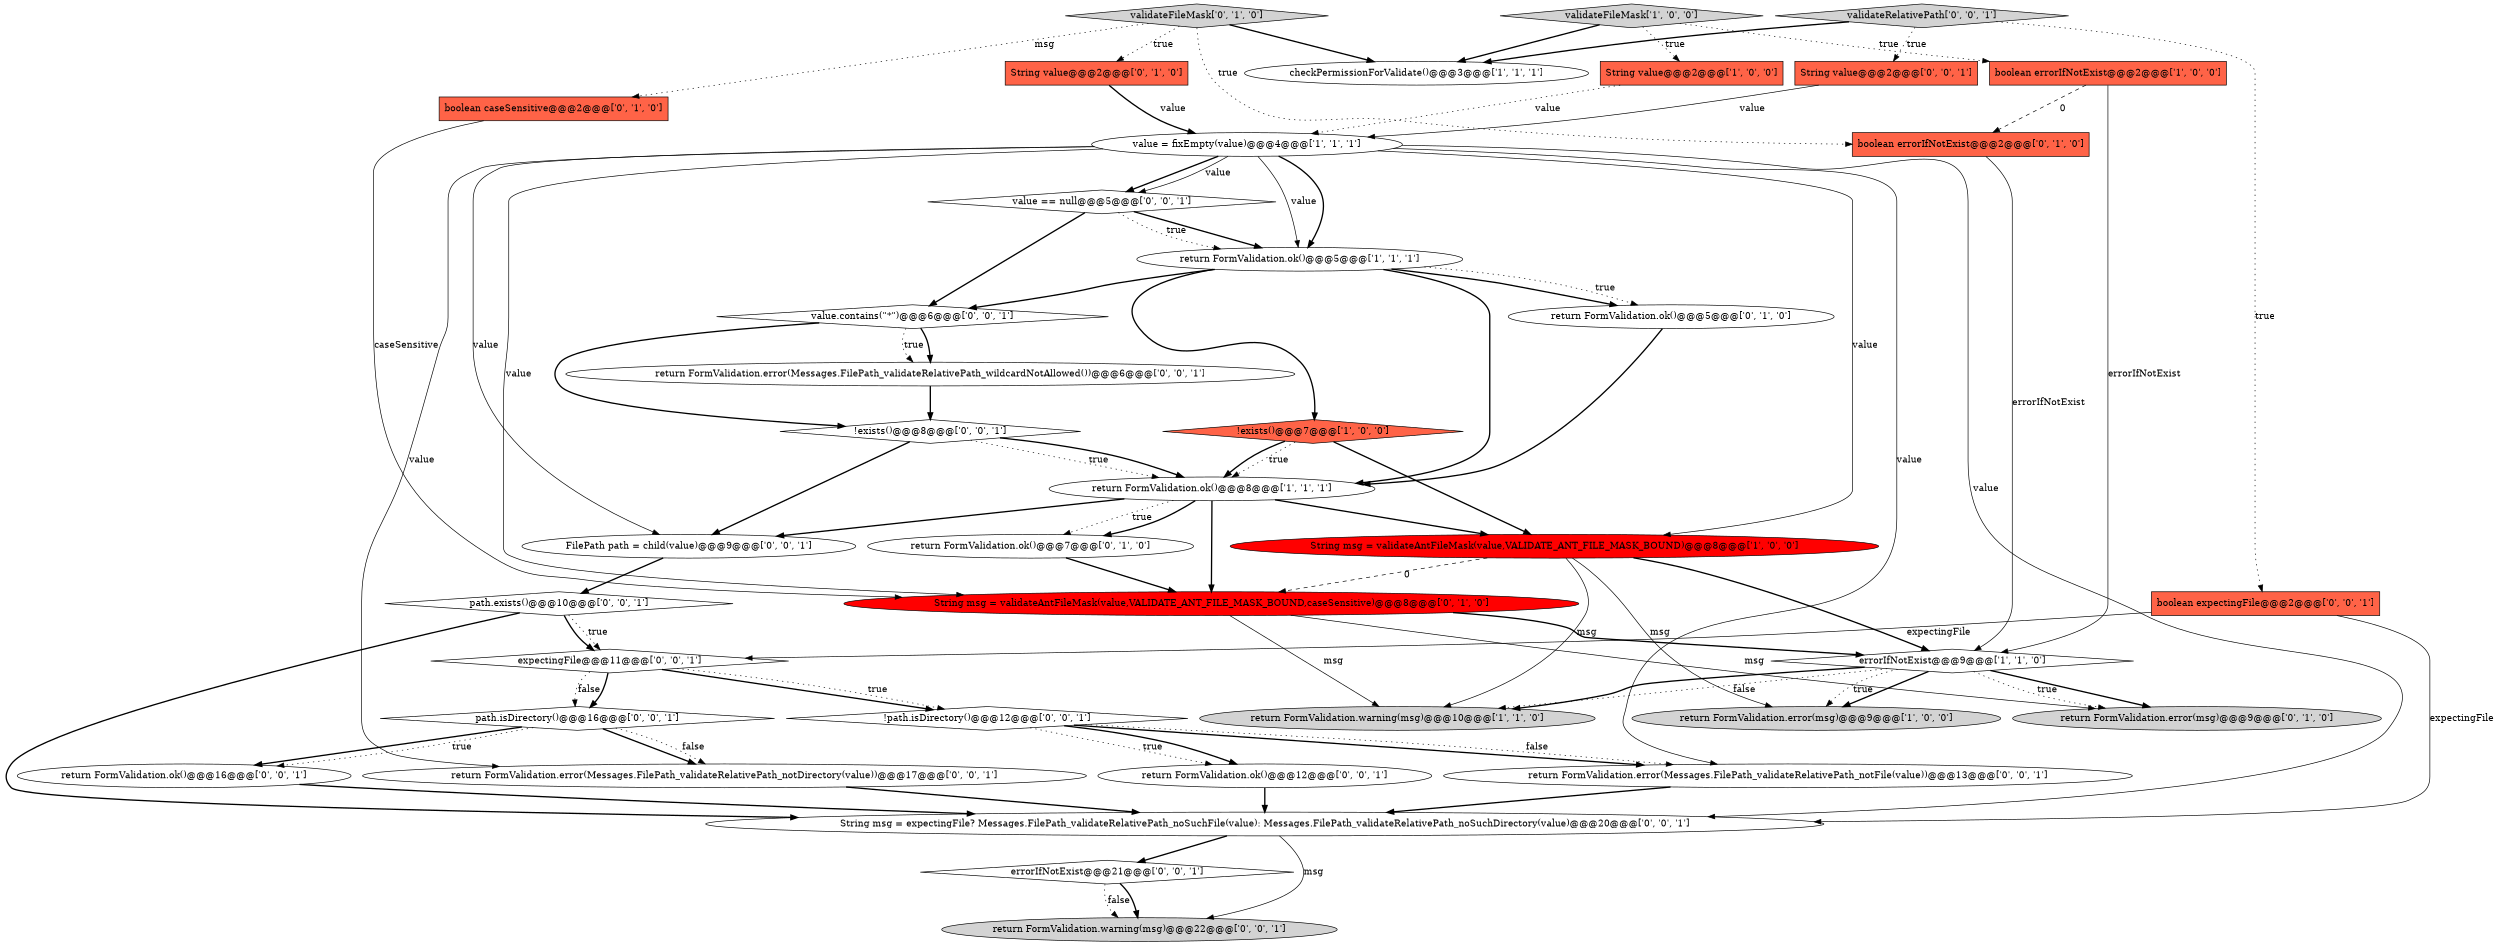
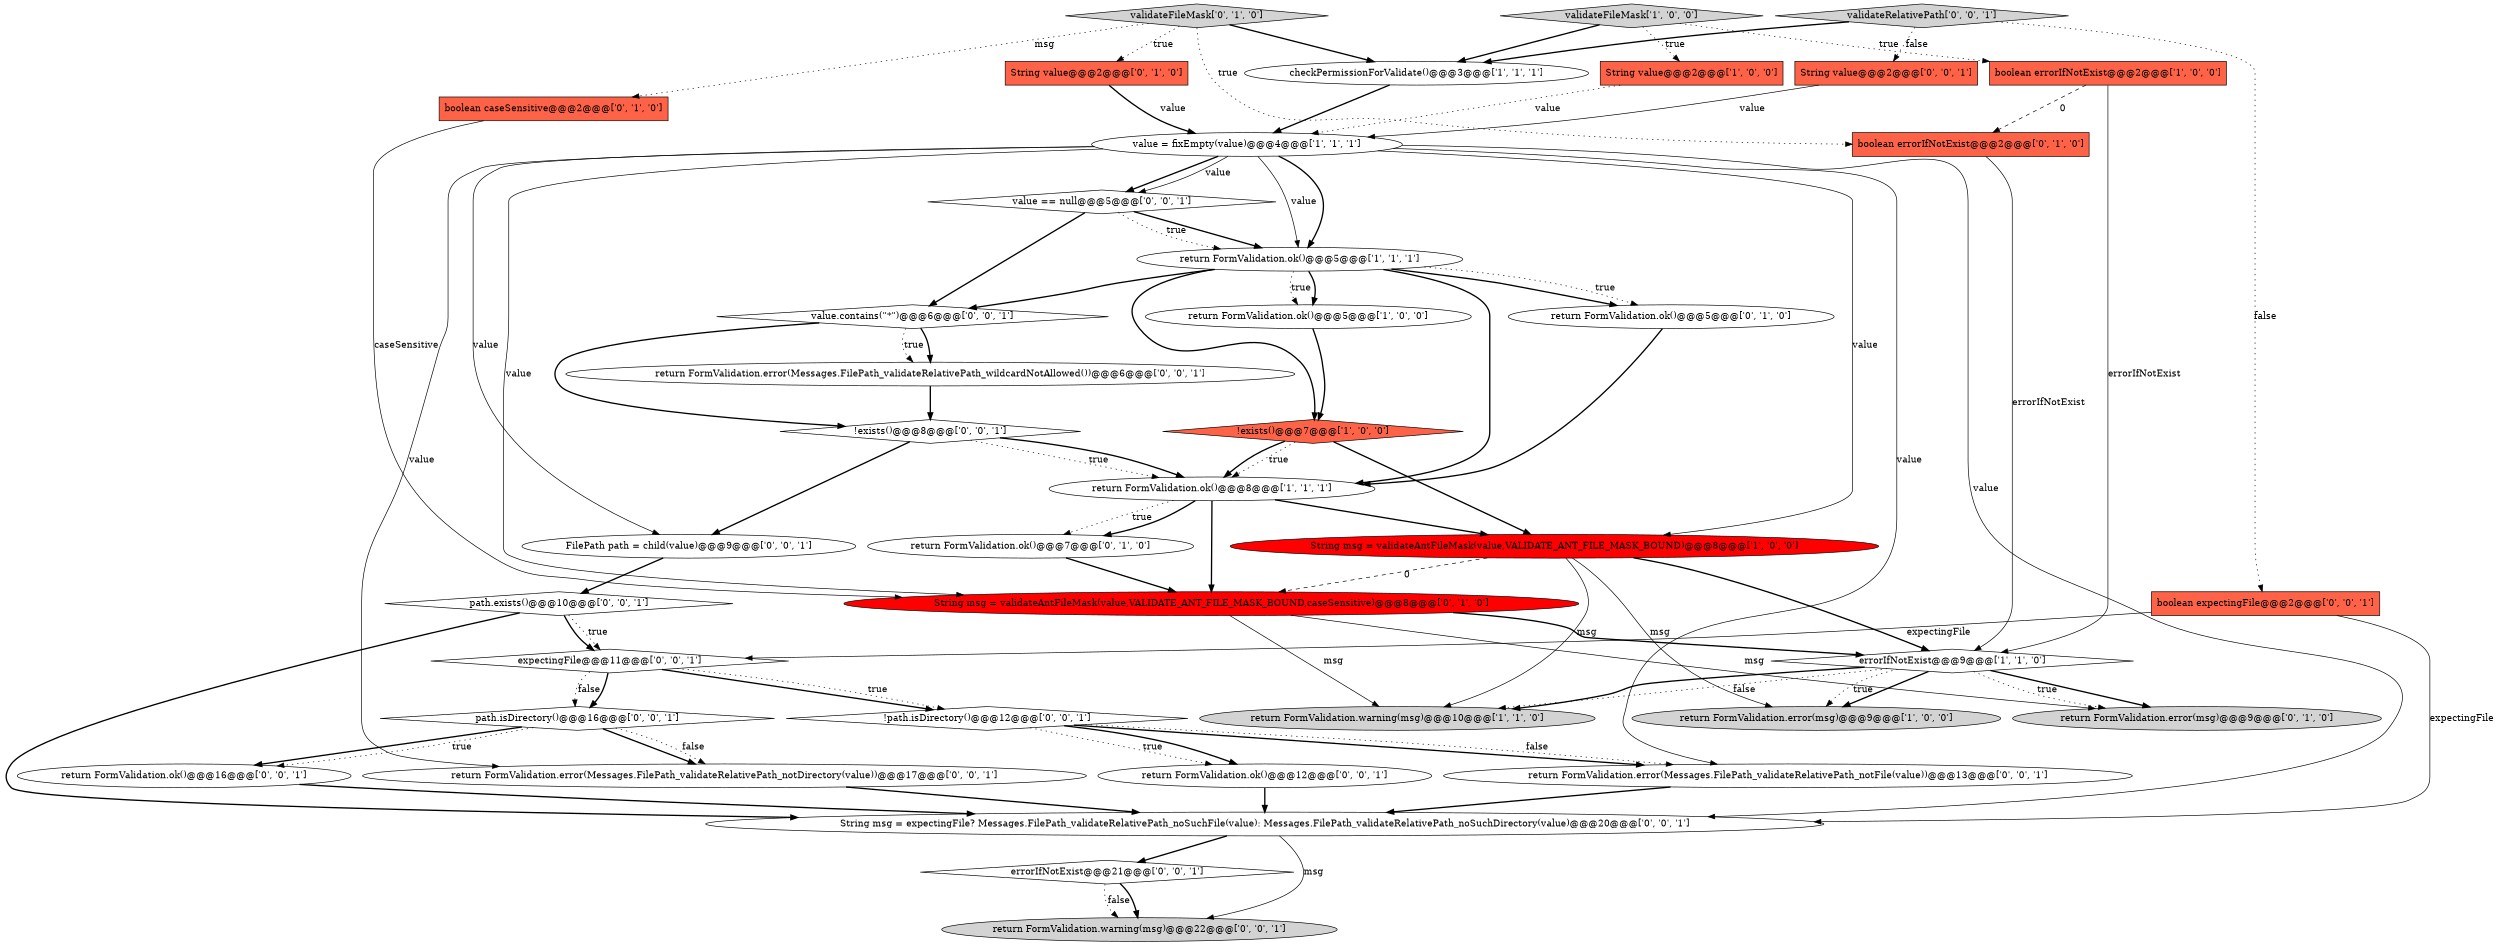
  digraph {
    node [fillcolor=white shape=ellipse style=filled]
    edge [style=bold]
    n1 [fillcolor=lightgray label="validateRelativePath['0', '0', '1']" shape=diamond]
    n2 [fillcolor=tomato label="String value@@@2@@@['0', '0', '1']" shape=box]
    n3 [fillcolor=tomato label="boolean expectingFile@@@2@@@['0', '0', '1']" shape=box]
    n4 [label="checkPermissionForValidate()@@@3@@@['1', '1', '1']"]
    n5 [label="value = fixEmpty(value)@@@4@@@['1', '1', '1']"]
    n6 [label="String msg = expectingFile? Messages.FilePath_validateRelativePath_noSuchFile(value): Messages.FilePath_validateRelativePath_noSuchDirectory(value)@@@20@@@['0', '0', '1']"]
    n7 [label="expectingFile@@@11@@@['0', '0', '1']" shape=diamond]
    n8 [label="return FormValidation.ok()@@@16@@@['0', '0', '1']"]
    n9 [label="errorIfNotExist@@@21@@@['0', '0', '1']" shape=diamond]
    n10 [fillcolor=lightgray label="return FormValidation.warning(msg)@@@22@@@['0', '0', '1']"]
    n11 [label="return FormValidation.error(Messages.FilePath_validateRelativePath_notDirectory(value))@@@17@@@['0', '0', '1']"]
    n12 [label="return FormValidation.error(Messages.FilePath_validateRelativePath_notFile(value))@@@13@@@['0', '0', '1']"]
    n13 [label="value == null@@@5@@@['0', '0', '1']" shape=diamond]
    n14 [label="FilePath path = child(value)@@@9@@@['0', '0', '1']"]
    n15 [fillcolor=red label="String msg = validateAntFileMask(value,VALIDATE_ANT_FILE_MASK_BOUND,caseSensitive)@@@8@@@['0', '1', '0']"]
    n16 [label="return FormValidation.ok()@@@5@@@['1', '1', '1']"]
    n17 [fillcolor=red label="String msg = validateAntFileMask(value,VALIDATE_ANT_FILE_MASK_BOUND)@@@8@@@['1', '0', '0']"]
    n18 [label="value.contains(\"*\")@@@6@@@['0', '0', '1']" shape=diamond]
    n19 [label="path.exists()@@@10@@@['0', '0', '1']" shape=diamond]
    n20 [label="errorIfNotExist@@@9@@@['1', '1', '0']" shape=diamond]
    n21 [fillcolor=lightgray label="return FormValidation.error(msg)@@@9@@@['0', '1', '0']"]
    n22 [fillcolor=lightgray label="return FormValidation.warning(msg)@@@10@@@['1', '1', '0']"]
+   n23 [label="return FormValidation.ok()@@@5@@@['1', '0', '0']"]
    n24 [fillcolor=tomato label="!exists()@@@7@@@['1', '0', '0']" shape=diamond]
    n25 [label="return FormValidation.ok()@@@8@@@['1', '1', '1']"]
    n26 [label="return FormValidation.ok()@@@5@@@['0', '1', '0']"]
    n27 [fillcolor=lightgray label="return FormValidation.error(msg)@@@9@@@['1', '0', '0']"]
    n28 [fillcolor=tomato label="boolean errorIfNotExist@@@2@@@['1', '0', '0']" shape=box]
    n29 [fillcolor=tomato label="boolean errorIfNotExist@@@2@@@['0', '1', '0']" shape=box]
    n30 [label="return FormValidation.error(Messages.FilePath_validateRelativePath_wildcardNotAllowed())@@@6@@@['0', '0', '1']"]
    n31 [label="!exists()@@@8@@@['0', '0', '1']" shape=diamond]
    n32 [label="!path.isDirectory()@@@12@@@['0', '0', '1']" shape=diamond]
    n33 [label="return FormValidation.ok()@@@12@@@['0', '0', '1']"]
    n34 [label="path.isDirectory()@@@16@@@['0', '0', '1']" shape=diamond]
    n35 [label="return FormValidation.ok()@@@7@@@['0', '1', '0']"]
    n36 [fillcolor=tomato label="String value@@@2@@@['1', '0', '0']" shape=box]
    n37 [fillcolor=tomato label="boolean caseSensitive@@@2@@@['0', '1', '0']" shape=box]
    n38 [fillcolor=lightgray label="validateFileMask['1', '0', '0']" shape=diamond]
    n39 [fillcolor=lightgray label="validateFileMask['0', '1', '0']" shape=diamond]
    n40 [fillcolor=tomato label="String value@@@2@@@['0', '1', '0']" shape=box]
-   n1 -> n2 [label=true style=dotted]
-   n1 -> n3 [label=true style=dotted]
+   n1 -> n2 [label=false style=dotted]
+   n1 -> n3 [label=false style=dotted]
    n1 -> n4
    n2 -> n5 [label=value style=solid]
    n3 -> n6 [label=expectingFile style=solid]
    n3 -> n7 [label=expectingFile style=solid]
+   n4 -> n5
    n5 -> n6 [label=value style=solid]
    n5 -> n11 [label=value style=solid]
    n5 -> n12 [label=value style=solid]
    n5 -> n13
    n5 -> n13 [label=value style=solid]
    n5 -> n14 [label=value style=solid]
    n5 -> n15 [label=value style=solid]
    n5 -> n16 [label=value style=solid]
    n5 -> n16
    n5 -> n17 [label=value style=solid]
    n6 -> n9
    n6 -> n10 [label=msg style=solid]
    n7 -> n32
    n7 -> n32 [label=true style=dotted]
    n7 -> n34 [label=false style=dotted]
    n7 -> n34
    n8 -> n6
    n9 -> n10 [label=false style=dotted]
    n9 -> n10
    n11 -> n6
    n12 -> n6
    n13 -> n16
    n13 -> n16 [label=true style=dotted]
    n13 -> n18
    n14 -> n19
    n15 -> n20
    n15 -> n21 [label=msg style=solid]
    n15 -> n22 [label=msg style=solid]
    n16 -> n18
+   n16 -> n23
+   n16 -> n23 [label=true style=dotted]
    n16 -> n24
    n16 -> n25
    n16 -> n26 [label=true style=dotted]
    n16 -> n26
    n17 -> n15 [label=0 style=dashed]
    n17 -> n20
    n17 -> n22 [label=msg style=solid]
    n17 -> n27 [label=msg style=solid]
    n18 -> n30
    n18 -> n30 [label=true style=dotted]
    n18 -> n31
    n19 -> n6
    n19 -> n7 [label=true style=dotted]
    n19 -> n7
    n20 -> n21
    n20 -> n21 [label=true style=dotted]
    n20 -> n22 [label=false style=dotted]
    n20 -> n22
    n20 -> n27
    n20 -> n27 [label=true style=dotted]
+   n23 -> n24
    n24 -> n17
    n24 -> n25 [label=true style=dotted]
    n24 -> n25
-   n25 -> n14
    n25 -> n15
    n25 -> n17
    n25 -> n35 [label=true style=dotted]
    n25 -> n35
    n26 -> n25
    n28 -> n20 [label=errorIfNotExist style=solid]
    n28 -> n29 [label=0 style=dashed]
    n29 -> n20 [label=errorIfNotExist style=solid]
    n30 -> n31
    n31 -> n14
    n31 -> n25 [label=true style=dotted]
    n31 -> n25
    n32 -> n12
    n32 -> n12 [label=false style=dotted]
    n32 -> n33 [label=true style=dotted]
    n32 -> n33
    n33 -> n6
    n34 -> n8
    n34 -> n8 [label=true style=dotted]
    n34 -> n11
    n34 -> n11 [label=false style=dotted]
    n35 -> n15
    n36 -> n5 [label=value style=dotted]
    n37 -> n15 [label=caseSensitive style=solid]
    n38 -> n4
    n38 -> n28 [label=true style=dotted]
    n38 -> n36 [label=true style=dotted]
    n39 -> n4
    n39 -> n29 [label=true style=dotted]
    n39 -> n37 [label=msg style=dotted]
    n39 -> n40 [label=true style=dotted]
    n40 -> n5 [label=value]
  }
